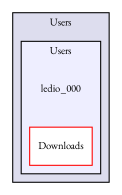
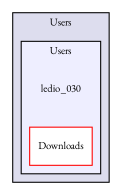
  digraph {
    compound=true
    rankdir=LR
    fontname="EB Garamond"
    node [fontname="EB Garamond" fontsize=10]
-   n1 [label=ledio_000 shape=plaintext]
+   n1 [label=ledio_030 shape=plaintext]
    n2 [color=red fillcolor=white label=Downloads shape=box style=filled]
    subgraph cluster_1 {
      bgcolor="#ddddee"
      fontsize=10
      label=Users
      pencolor=black
      subgraph cluster_2 {
        bgcolor="#eeeeff"
        fontsize=10
        pencolor=black
        n1
        n2
      }
    }
  }
